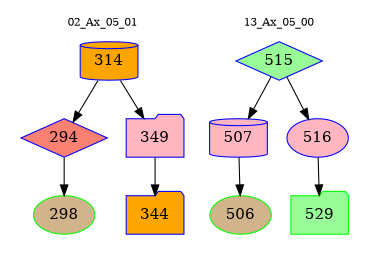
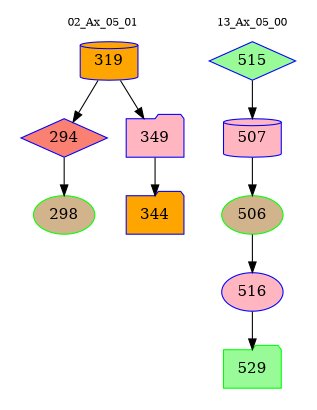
  digraph {
    node [color=blue fillcolor=lightpink shape=folder style=filled]
    edge [color=black]
-   n1 [fillcolor=orange label=314 shape=cylinder]
+   n1 [fillcolor=orange label=319 shape=cylinder]
    n2 [fillcolor=salmon label=294 shape=diamond]
    n3 [label=349]
    n4 [color=green fillcolor=tan label=298 shape=ellipse]
    n5 [fillcolor=orange label=344]
    n6 [fillcolor=palegreen label=515 shape=diamond]
    n7 [label=507 shape=cylinder]
    n8 [label=516 shape=ellipse]
    n9 [color=green fillcolor=tan label=506 shape=ellipse]
    n10 [color=green fillcolor=palegreen label=529]
    subgraph cluster_1 {
      color=white
      fontsize=10
      label="02_Ax_05_01"
      n1
      n2
      n3
      n4
      n5
    }
    subgraph cluster_2 {
      color=white
      fontsize=10
      label="13_Ax_05_00"
      n6
      n7
      n8
      n9
      n10
    }
    n1 -> n2
    n1 -> n3
    n2 -> n4
    n3 -> n5
    n6 -> n7
-   n6 -> n8
+   n9 -> n8
    n7 -> n9
    n8 -> n10
  }
